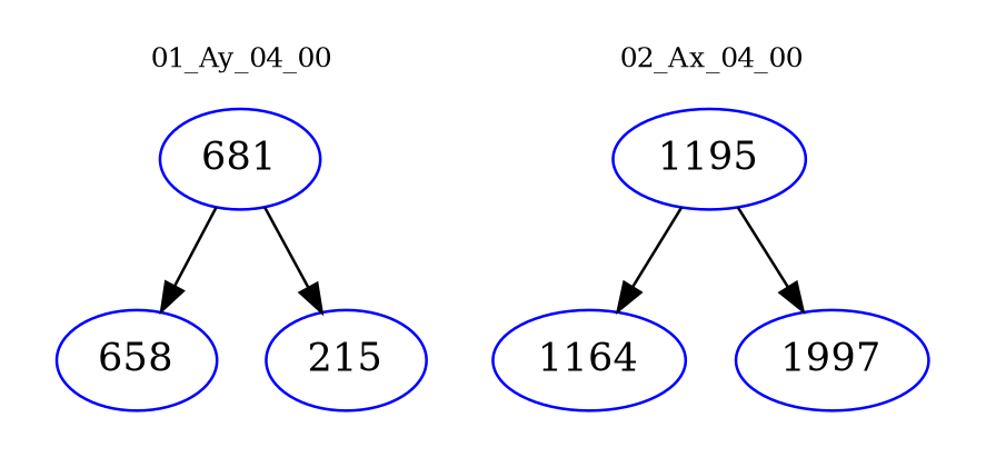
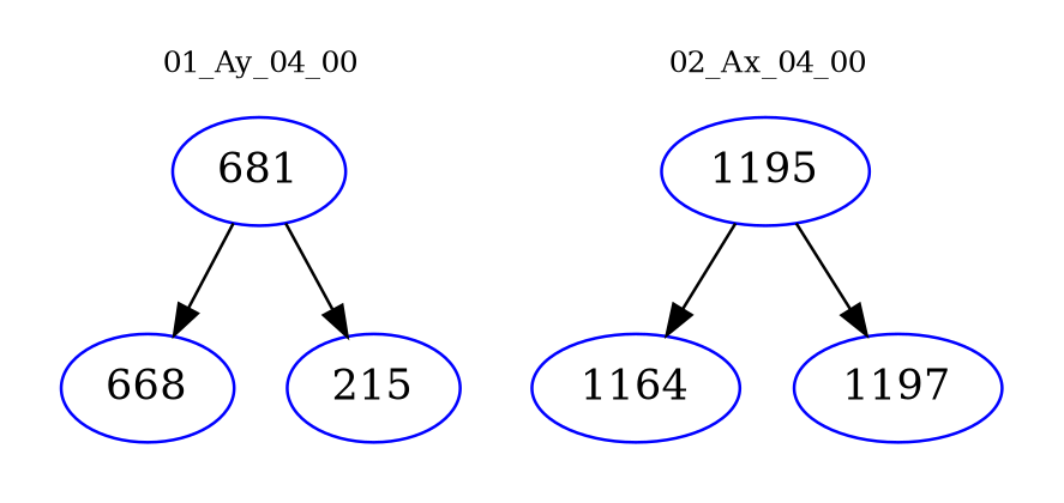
  digraph {
    node [color=blue]
    edge [color=black]
    n1 [label=681]
-   n2 [label=658]
+   n2 [label=668]
    n3 [label=215]
    n4 [label=1195]
    n5 [label=1164]
-   n6 [label=1997]
+   n6 [label=1197]
    subgraph cluster_1 {
      color=white
      fontsize=10
      label="01_Ay_04_00"
      n1
      n2
      n3
    }
    subgraph cluster_2 {
      color=white
      fontsize=10
      label="02_Ax_04_00"
      n4
      n5
      n6
    }
    n1 -> n2
    n1 -> n3
    n4 -> n5
    n4 -> n6
  }
